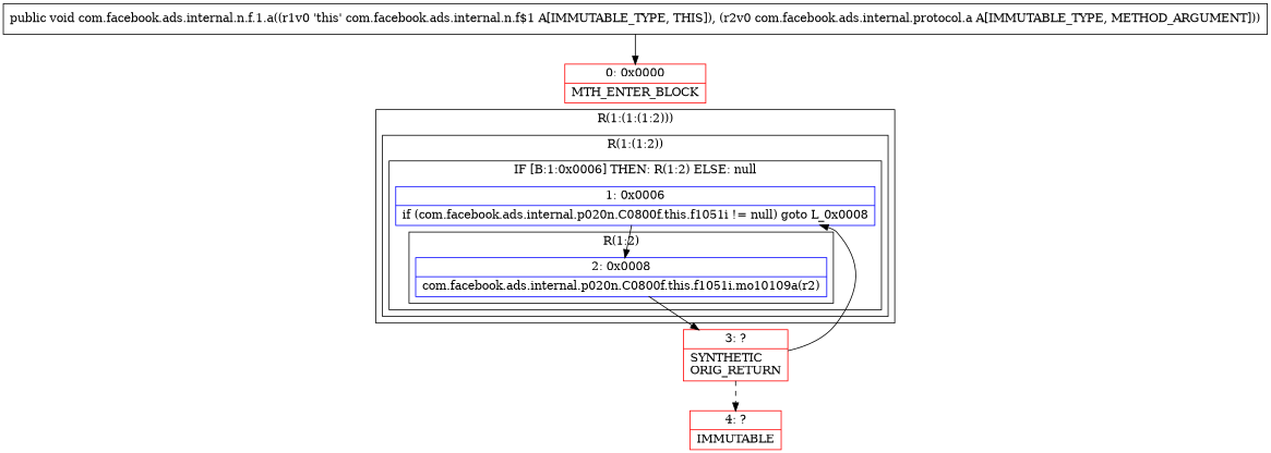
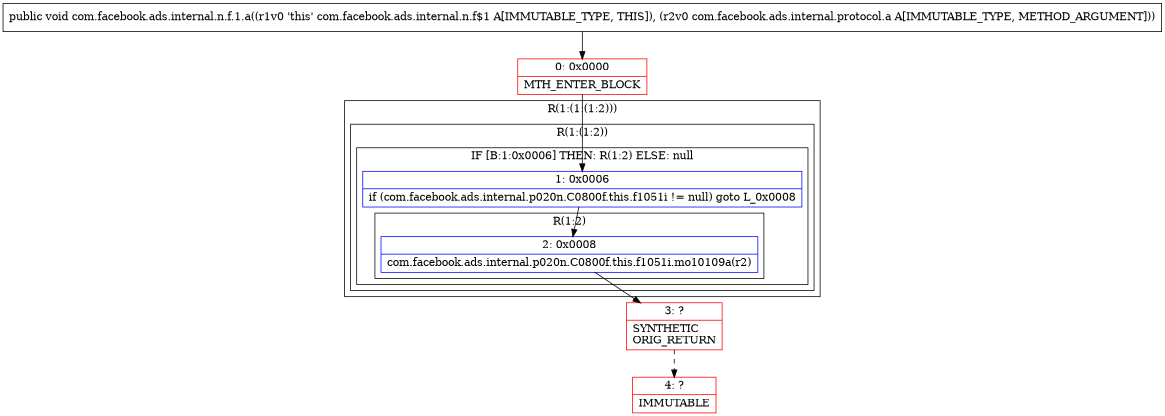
  digraph {
    node [color=red shape=record]
    n1 [color=blue label="{2\:\ 0x0008|com.facebook.ads.internal.p020n.C0800f.this.f1051i.mo10109a(r2)\l}"]
    n2 [color=blue label="{1\:\ 0x0006|if (com.facebook.ads.internal.p020n.C0800f.this.f1051i != null) goto L_0x0008\l}"]
    n3 [label="{3\:\ ?|SYNTHETIC\lORIG_RETURN\l}"]
    n4 [label="{4\:\ ?|IMMUTABLE\l}"]
    n5 [label="{0\:\ 0x0000|MTH_ENTER_BLOCK\l}"]
    n6 [label="{public void com.facebook.ads.internal.n.f.1.a((r1v0 'this' com.facebook.ads.internal.n.f$1 A[IMMUTABLE_TYPE, THIS]), (r2v0 com.facebook.ads.internal.protocol.a A[IMMUTABLE_TYPE, METHOD_ARGUMENT])) }" color=""]
    subgraph cluster_1 {
      label="R(1:(1:(1:2)))"
      subgraph cluster_2 {
        label="R(1:(1:2))"
        subgraph cluster_3 {
          label="IF [B:1:0x0006] THEN: R(1:2) ELSE: null"
          n2
          subgraph cluster_4 {
            label="R(1:2)"
            n1
          }
        }
      }
    }
    n1 -> n3
    n2 -> n1
    n3 -> n4 [style=dashed]
-   n3 -> n2
+   n5 -> n2
    n6 -> n5
  }
